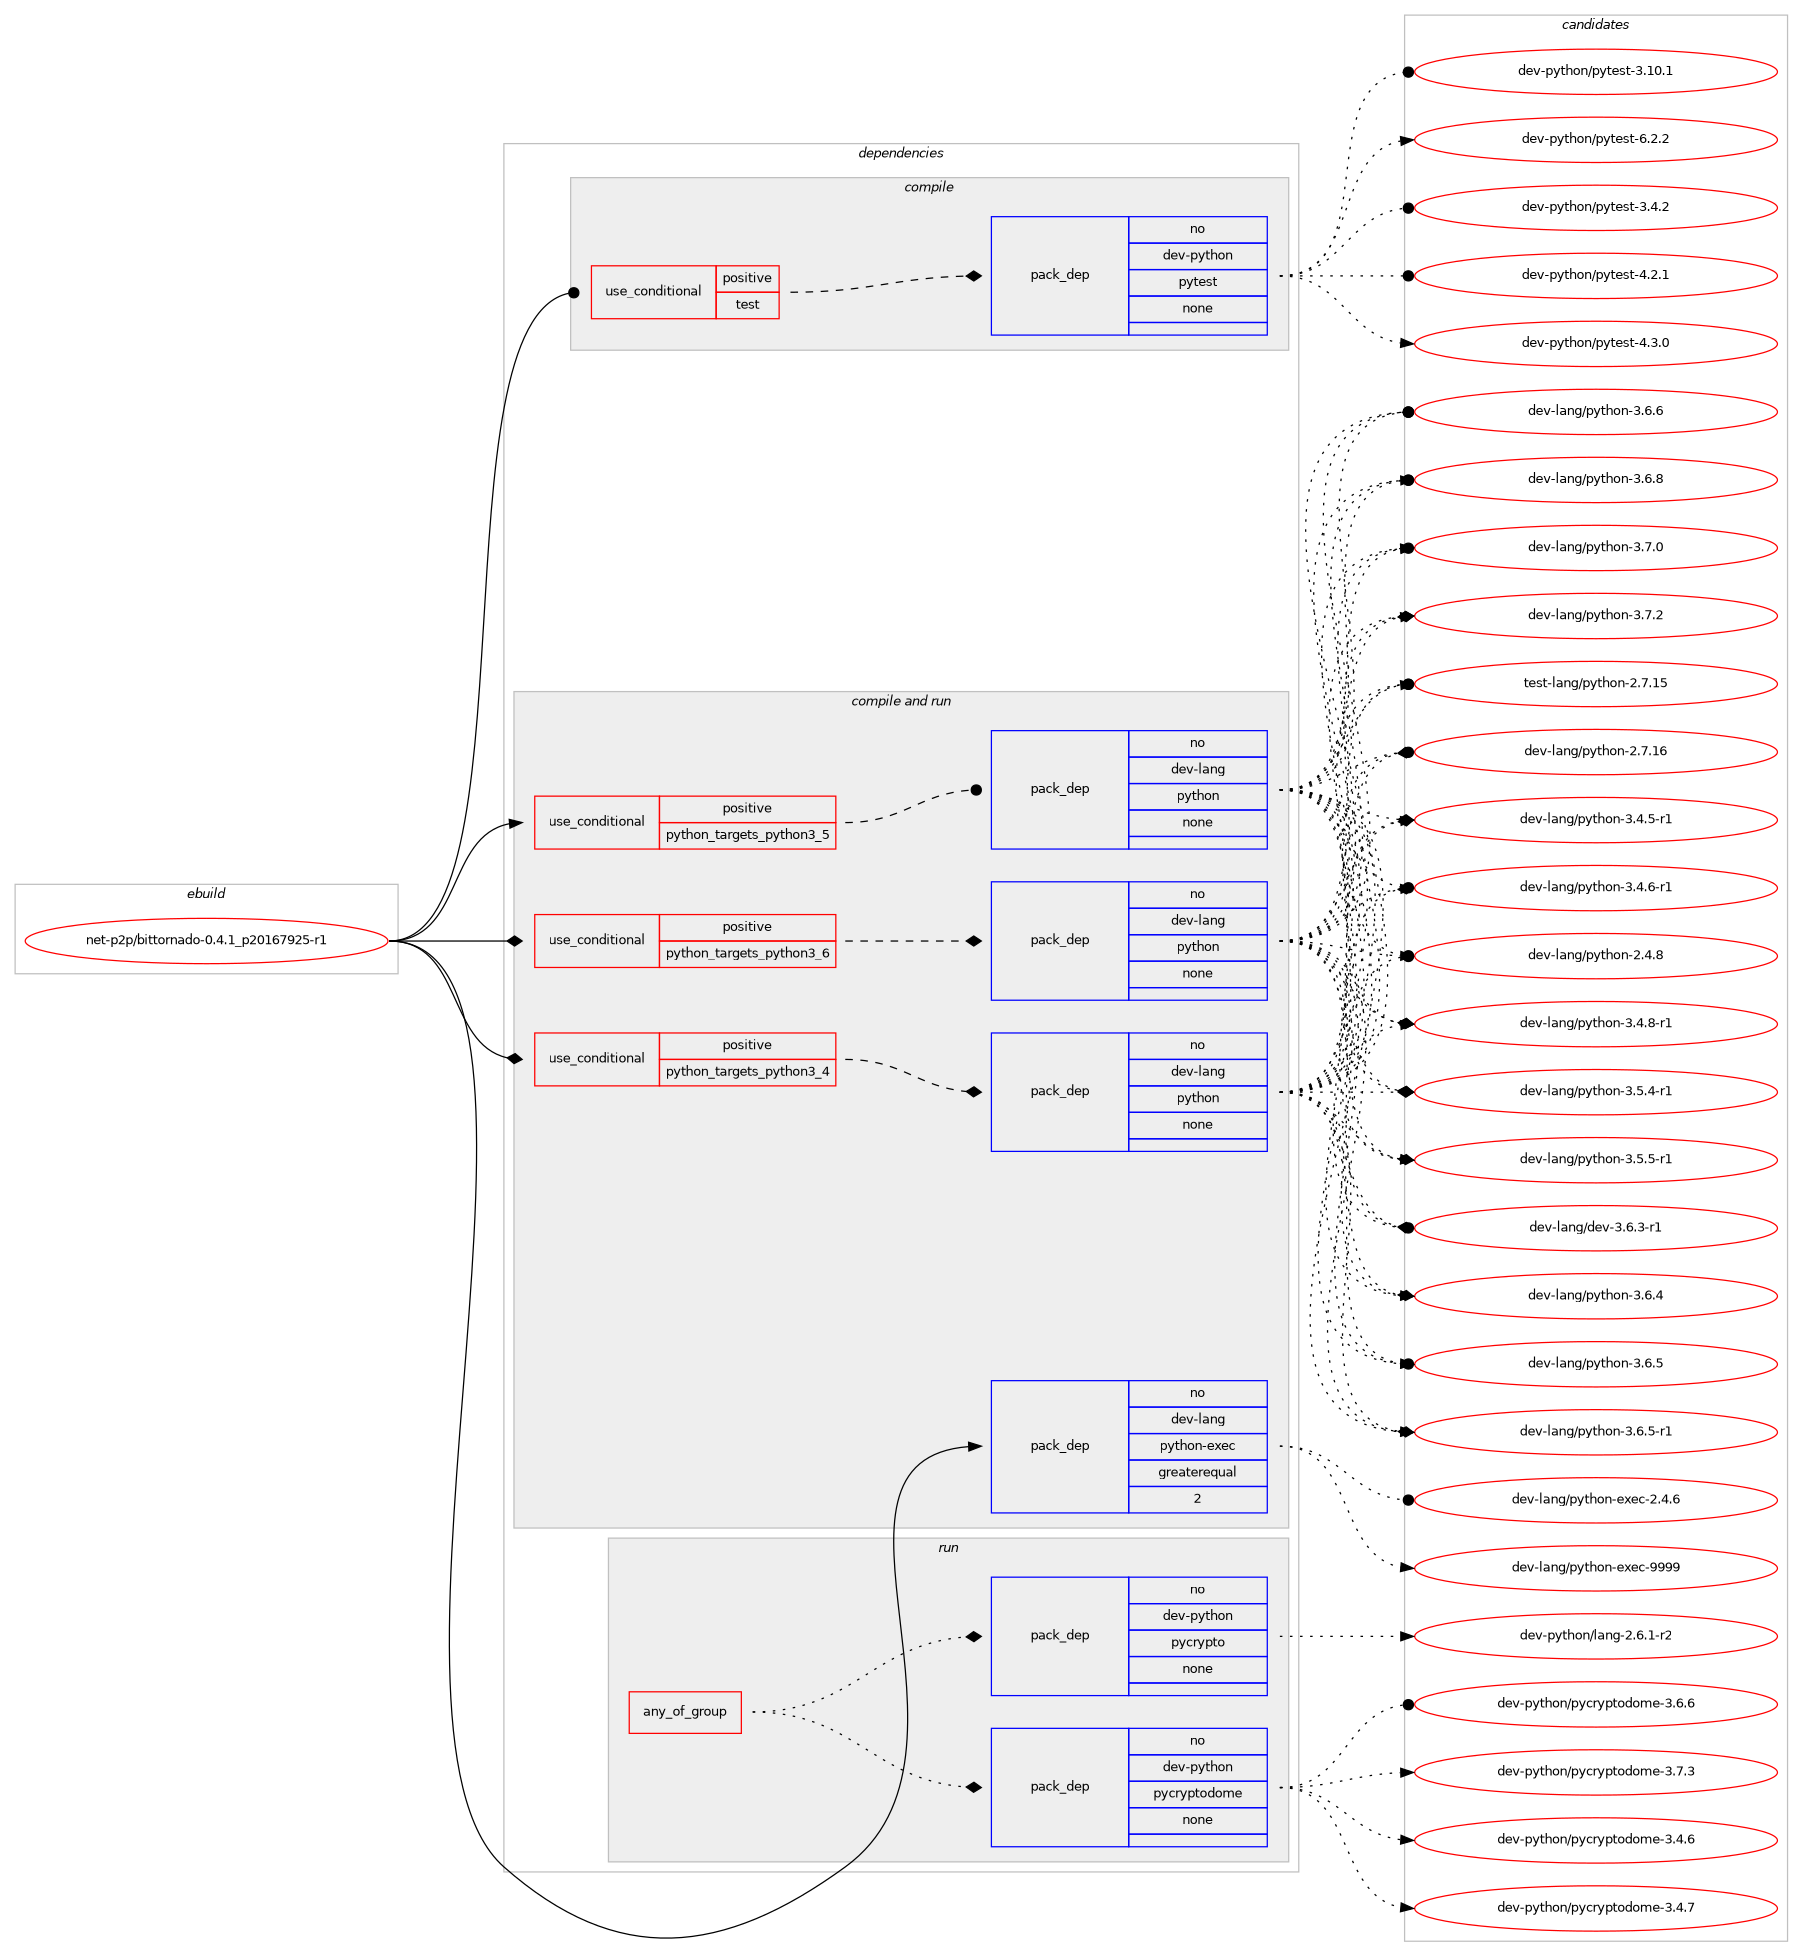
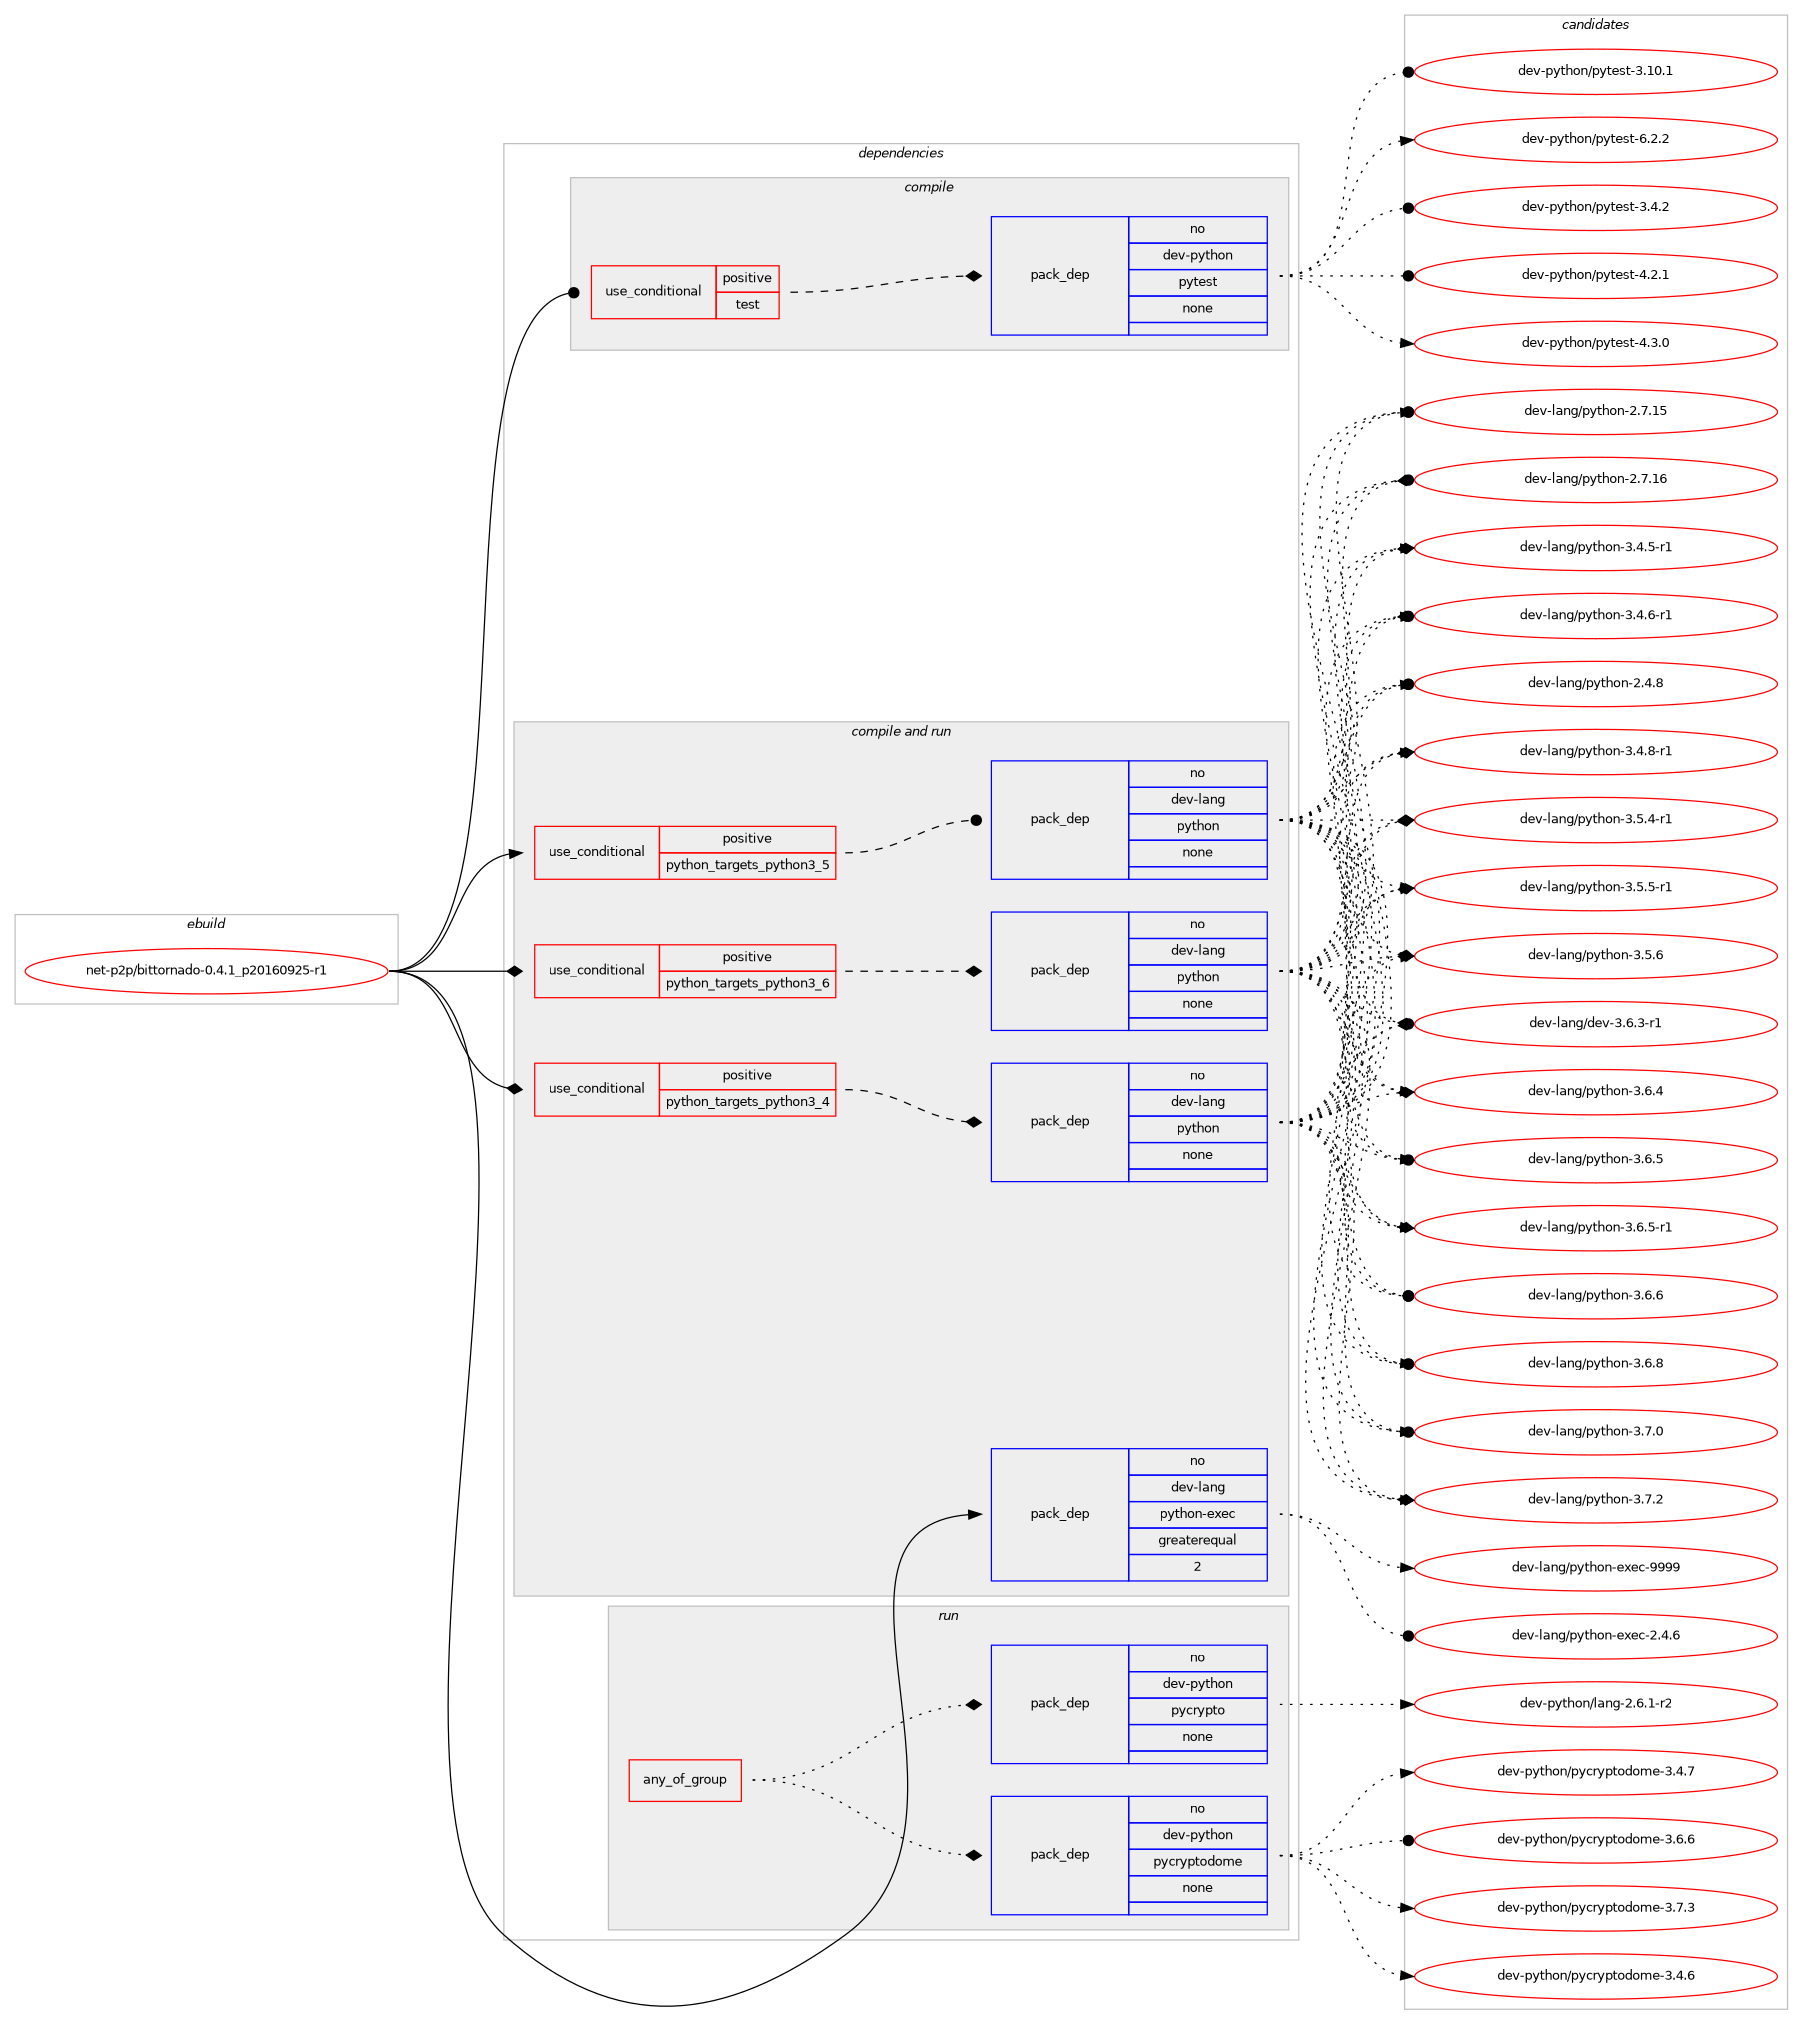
  digraph {
    compound=true
    concentrate=true
    fontname=Helvetica
    fontsize=10
    newrank=true
    rankdir=LR
    ranksep=1.5
    node [color=red fontname=Helvetica fontsize=10]
    edge [arrowhead=normal headport=w style=dotted tailport=e weight=100]
-   n1 [label="net-p2p/bittornado-0.4.1_p20167925-r1" width=4]
+   n1 [label="net-p2p/bittornado-0.4.1_p20160925-r1" width=4]
    n2 [color=blue label=<<TABLE BORDER="0" CELLBORDER="1" CELLSPACING="0" CELLPADDING="4" WIDTH="220"><TR><TD ROWSPAN="6" CELLPADDING="30">pack_dep</TD></TR><TR><TD WIDTH="110">no</TD></TR><TR><TD>dev-python</TD></TR><TR><TD>pytest</TD></TR><TR><TD>none</TD></TR><TR><TD></TD></TR></TABLE>> shape=none]
    n3 [label=<<TABLE BORDER="0" CELLBORDER="1" CELLSPACING="0" CELLPADDING="4"><TR><TD ROWSPAN="3" CELLPADDING="10">use_conditional</TD></TR><TR><TD>positive</TD></TR><TR><TD>test</TD></TR></TABLE>> shape=none]
    n4 [color=blue label=<<TABLE BORDER="0" CELLBORDER="1" CELLSPACING="0" CELLPADDING="4" WIDTH="220"><TR><TD ROWSPAN="6" CELLPADDING="30">pack_dep</TD></TR><TR><TD WIDTH="110">no</TD></TR><TR><TD>dev-lang</TD></TR><TR><TD>python-exec</TD></TR><TR><TD>greaterequal</TD></TR><TR><TD>2</TD></TR></TABLE>> shape=none]
    n5 [color=blue label=<<TABLE BORDER="0" CELLBORDER="1" CELLSPACING="0" CELLPADDING="4" WIDTH="220"><TR><TD ROWSPAN="6" CELLPADDING="30">pack_dep</TD></TR><TR><TD WIDTH="110">no</TD></TR><TR><TD>dev-lang</TD></TR><TR><TD>python</TD></TR><TR><TD>none</TD></TR><TR><TD></TD></TR></TABLE>> shape=none]
    n6 [label=<<TABLE BORDER="0" CELLBORDER="1" CELLSPACING="0" CELLPADDING="4"><TR><TD ROWSPAN="3" CELLPADDING="10">use_conditional</TD></TR><TR><TD>positive</TD></TR><TR><TD>python_targets_python3_4</TD></TR></TABLE>> shape=none]
    n7 [color=blue label=<<TABLE BORDER="0" CELLBORDER="1" CELLSPACING="0" CELLPADDING="4" WIDTH="220"><TR><TD ROWSPAN="6" CELLPADDING="30">pack_dep</TD></TR><TR><TD WIDTH="110">no</TD></TR><TR><TD>dev-lang</TD></TR><TR><TD>python</TD></TR><TR><TD>none</TD></TR><TR><TD></TD></TR></TABLE>> shape=none]
    n8 [label=<<TABLE BORDER="0" CELLBORDER="1" CELLSPACING="0" CELLPADDING="4"><TR><TD ROWSPAN="3" CELLPADDING="10">use_conditional</TD></TR><TR><TD>positive</TD></TR><TR><TD>python_targets_python3_5</TD></TR></TABLE>> shape=none]
    n9 [color=blue label=<<TABLE BORDER="0" CELLBORDER="1" CELLSPACING="0" CELLPADDING="4" WIDTH="220"><TR><TD ROWSPAN="6" CELLPADDING="30">pack_dep</TD></TR><TR><TD WIDTH="110">no</TD></TR><TR><TD>dev-lang</TD></TR><TR><TD>python</TD></TR><TR><TD>none</TD></TR><TR><TD></TD></TR></TABLE>> shape=none]
    n10 [label=<<TABLE BORDER="0" CELLBORDER="1" CELLSPACING="0" CELLPADDING="4"><TR><TD ROWSPAN="3" CELLPADDING="10">use_conditional</TD></TR><TR><TD>positive</TD></TR><TR><TD>python_targets_python3_6</TD></TR></TABLE>> shape=none]
    n11 [color=blue label=<<TABLE BORDER="0" CELLBORDER="1" CELLSPACING="0" CELLPADDING="4" WIDTH="220"><TR><TD ROWSPAN="6" CELLPADDING="30">pack_dep</TD></TR><TR><TD WIDTH="110">no</TD></TR><TR><TD>dev-python</TD></TR><TR><TD>pycryptodome</TD></TR><TR><TD>none</TD></TR><TR><TD></TD></TR></TABLE>> shape=none]
    n12 [color=blue label=<<TABLE BORDER="0" CELLBORDER="1" CELLSPACING="0" CELLPADDING="4" WIDTH="220"><TR><TD ROWSPAN="6" CELLPADDING="30">pack_dep</TD></TR><TR><TD WIDTH="110">no</TD></TR><TR><TD>dev-python</TD></TR><TR><TD>pycrypto</TD></TR><TR><TD>none</TD></TR><TR><TD></TD></TR></TABLE>> shape=none]
    n13 [label=<<TABLE BORDER="0" CELLBORDER="1" CELLSPACING="0" CELLPADDING="4"><TR><TD CELLPADDING="10">any_of_group</TD></TR></TABLE>> shape=none]
    n14 [label="dev-python/pytest-3.10.1" width=4]
    n15 [label="dev-python/pytest-6.2.2" width=4]
    n16 [label="dev-python/pytest-3.4.2" width=4]
    n17 [label="dev-python/pytest-4.2.1" width=4]
    n18 [label="dev-python/pytest-4.3.0" width=4]
-   n19 [label="test-lang/python-2.7.15" width=4]
+   n19 [label="dev-lang/python-2.7.15" width=4]
    n20 [label="dev-lang/python-2.7.16" width=4]
    n21 [label="dev-lang/python-3.4.5-r1" width=4]
    n22 [label="dev-lang/python-3.4.6-r1" width=4]
    n23 [label="dev-lang/python-2.4.8" width=4]
    n24 [label="dev-lang/python-3.4.8-r1" width=4]
    n25 [label="dev-lang/python-3.5.4-r1" width=4]
    n26 [label="dev-lang/python-3.5.5-r1" width=4]
+   n27 [label="dev-lang/python-3.5.6" width=4]
    n28 [label="dev-lang/dev-3.6.3-r1" width=4]
    n29 [label="dev-lang/python-3.6.4" width=4]
    n30 [label="dev-lang/python-3.6.5" width=4]
    n31 [label="dev-lang/python-3.6.5-r1" width=4]
    n32 [label="dev-lang/python-3.6.6" width=4]
    n33 [label="dev-lang/python-3.6.8" width=4]
    n34 [label="dev-lang/python-3.7.0" width=4]
    n35 [label="dev-lang/python-3.7.2" width=4]
    n36 [label="dev-lang/python-exec-2.4.6" width=4]
    n37 [label="dev-lang/python-exec-9999" width=4]
    n38 [label="dev-python/pycryptodome-3.4.6" width=4]
    n39 [label="dev-python/pycryptodome-3.4.7" width=4]
    n40 [label="dev-python/pycryptodome-3.6.6" width=4]
    n41 [label="dev-python/pycryptodome-3.7.3" width=4]
    n42 [label="dev-python/lang-2.6.1-r2" width=4]
    subgraph cluster_1 {
      color=gray
      label=<<i>ebuild</i>>
      rank=same
      n1
    }
    subgraph cluster_2 {
      color=gray
      label=<<i>dependencies</i>>
      subgraph cluster_3 {
        color=gray
        fillcolor="#eeeeee"
        label=<<i>compile</i>>
        style=filled
        subgraph sub_4 {
          color=gray
          fillcolor="#eeeeee"
          label=<<i>compile</i>>
          style=filled
          n3
          subgraph sub_5 {
            color=gray
            fillcolor="#eeeeee"
            label=<<i>compile</i>>
            style=filled
            n2
          }
        }
      }
      subgraph cluster_6 {
        color=gray
        fillcolor="#eeeeee"
        label=<<i>compile and run</i>>
        style=filled
        subgraph sub_7 {
          color=gray
          fillcolor="#eeeeee"
          label=<<i>compile and run</i>>
          style=filled
          n4
        }
        subgraph sub_8 {
          color=gray
          fillcolor="#eeeeee"
          label=<<i>compile and run</i>>
          style=filled
          n6
          subgraph sub_9 {
            color=gray
            fillcolor="#eeeeee"
            label=<<i>compile and run</i>>
            style=filled
            n5
          }
        }
        subgraph sub_10 {
          color=gray
          fillcolor="#eeeeee"
          label=<<i>compile and run</i>>
          style=filled
          n8
          subgraph sub_11 {
            color=gray
            fillcolor="#eeeeee"
            label=<<i>compile and run</i>>
            style=filled
            n7
          }
        }
        subgraph sub_12 {
          color=gray
          fillcolor="#eeeeee"
          label=<<i>compile and run</i>>
          style=filled
          n10
          subgraph sub_13 {
            color=gray
            fillcolor="#eeeeee"
            label=<<i>compile and run</i>>
            style=filled
            n9
          }
        }
      }
      subgraph cluster_14 {
        color=gray
        fillcolor="#eeeeee"
        label=<<i>run</i>>
        style=filled
        subgraph sub_15 {
          color=gray
          fillcolor="#eeeeee"
          label=<<i>run</i>>
          style=filled
          n13
          subgraph sub_16 {
            color=gray
            fillcolor="#eeeeee"
            label=<<i>run</i>>
            style=filled
            n11
          }
          subgraph sub_17 {
            color=gray
            fillcolor="#eeeeee"
            label=<<i>run</i>>
            style=filled
            n12
          }
        }
      }
    }
    subgraph cluster_18 {
      color=gray
      label=<<i>candidates</i>>
      rank=same
      subgraph sub_19 {
        color=black
        label=<<i>candidates</i>>
        nodesep=1
        rank=same
        n14
        n15
        n16
        n17
        n18
      }
      subgraph sub_20 {
        color=black
        label=<<i>candidates</i>>
        nodesep=1
        rank=same
        n19
        n20
        n21
        n22
        n23
        n24
        n25
        n26
+       n27
        n28
        n29
        n30
        n31
        n32
        n33
        n34
        n35
      }
      subgraph sub_21 {
        color=black
        label=<<i>candidates</i>>
        nodesep=1
        rank=same
        n19
        n20
        n21
        n22
        n23
        n24
        n25
        n26
+       n27
        n28
        n29
        n30
        n31
        n32
        n33
        n34
        n35
      }
      subgraph sub_22 {
        color=black
        label=<<i>candidates</i>>
        nodesep=1
        rank=same
        n19
        n20
        n21
        n22
        n23
        n24
        n25
        n26
+       n27
        n28
        n29
        n30
        n31
        n32
        n33
        n34
        n35
      }
      subgraph sub_23 {
        color=black
        label=<<i>candidates</i>>
        nodesep=1
        rank=same
        n36
        n37
      }
      subgraph sub_24 {
        color=black
        label=<<i>candidates</i>>
        nodesep=1
        rank=same
        n38
        n39
        n40
        n41
      }
      subgraph sub_25 {
        color=black
        label=<<i>candidates</i>>
        nodesep=1
        rank=same
        n42
      }
    }
    n1 -> n3 [arrowhead=dot style=solid weight=20]
    n1 -> n4 [style=solid weight=20]
    n1 -> n6 [arrowhead=diamond style=solid weight=20]
    n1 -> n8 [style=solid weight=20]
    n1 -> n10 [arrowhead=diamond style=solid weight=20]
    n2 -> n14 [arrowhead=dot]
    n2 -> n15
    n2 -> n16 [arrowhead=dot]
    n2 -> n17 [arrowhead=dot]
    n2 -> n18
    n3 -> n2 [arrowhead=diamond style=dashed weight=20]
    n4 -> n36 [arrowhead=dot]
    n4 -> n37
    n5 -> n19 [arrowhead=dot]
    n5 -> n20 [arrowhead=dot]
    n5 -> n21
    n5 -> n22 [arrowhead=diamond]
    n5 -> n23 [arrowhead=dot]
    n5 -> n24
    n5 -> n25 [arrowhead=diamond]
    n5 -> n26 [arrowhead=diamond]
+   n5 -> n27
    n5 -> n28 [arrowhead=diamond]
    n5 -> n29 [arrowhead=diamond]
    n5 -> n30 [arrowhead=dot]
    n5 -> n31
    n5 -> n32 [arrowhead=dot]
    n5 -> n33
    n5 -> n34
    n5 -> n35 [arrowhead=diamond]
    n6 -> n5 [arrowhead=diamond style=dashed weight=20]
    n7 -> n19
    n7 -> n20 [arrowhead=diamond]
    n7 -> n21 [arrowhead=diamond]
    n7 -> n22 [arrowhead=dot]
    n7 -> n23 [arrowhead=dot]
    n7 -> n24 [arrowhead=diamond]
    n7 -> n25 [arrowhead=diamond]
    n7 -> n26
+   n7 -> n27 [arrowhead=diamond]
    n7 -> n28 [arrowhead=diamond]
    n7 -> n29
    n7 -> n30
    n7 -> n31
    n7 -> n32 [arrowhead=dot]
    n7 -> n33 [arrowhead=dot]
    n7 -> n34
    n7 -> n35
    n8 -> n7 [arrowhead=dot style=dashed weight=20]
    n9 -> n19 [arrowhead=dot]
    n9 -> n20 [arrowhead=diamond]
    n9 -> n21 [arrowhead=diamond]
    n9 -> n22
    n9 -> n23
    n9 -> n24 [arrowhead=diamond]
    n9 -> n25 [arrowhead=diamond]
    n9 -> n26
+   n9 -> n27 [arrowhead=diamond]
    n9 -> n28 [arrowhead=dot]
    n9 -> n29
    n9 -> n30
    n9 -> n31 [arrowhead=diamond]
    n9 -> n32 [arrowhead=dot]
    n9 -> n33 [arrowhead=dot]
    n9 -> n34 [arrowhead=dot]
    n9 -> n35 [arrowhead=diamond]
    n10 -> n9 [arrowhead=diamond style=dashed weight=20]
    n11 -> n38
    n11 -> n39
    n11 -> n40 [arrowhead=dot]
    n11 -> n41
    n12 -> n42
    n13 -> n11 [arrowhead=diamond weight=20]
    n13 -> n12 [arrowhead=diamond weight=20]
  }
